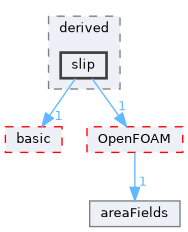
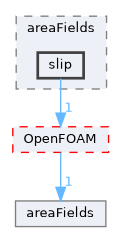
  digraph {
    compound=true
    node [color=red fillcolor="#edf0f7" fontname=Helvetica fontsize=10 shape=box style="filled,dashed"]
    edge [color=steelblue1 fontcolor=steelblue1 fontname=Helvetica fontsize=10 headlabel=1 labeldistance=1.5 labelfontname=Helvetica labelfontsize=10]
    n1 [color=grey25 height=0.2 label=slip style="filled,bold" width=0.4]
-   n2 [height=0.2 label=basic width=0.4]
    n3 [height=0.2 label=OpenFOAM width=0.4]
    n4 [color=grey50 height=0.2 label=areaFields style=filled width=0.4]
    subgraph cluster_1 {
      bgcolor="#edf0f7"
      fontname=Helvetica
      fontsize=10
-     label=derived
+     label=areaFields
      pencolor=grey50
      style="filled,dashed"
      n1
    }
-   n1 -> n2
    n1 -> n3
    n3 -> n4
  }
